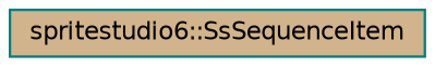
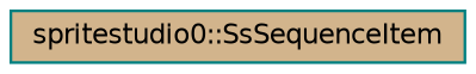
  digraph {
    rankdir=LR
-   n1 [color=teal fillcolor=tan fontname=Helvetica fontsize=10 height=0.2 label="spritestudio6::SsSequenceItem" shape=box style=filled width=0.4]
+   n1 [color=teal fillcolor=tan fontname=Helvetica fontsize=10 height=0.2 label="spritestudio0::SsSequenceItem" shape=box style=filled width=0.4]
  }
